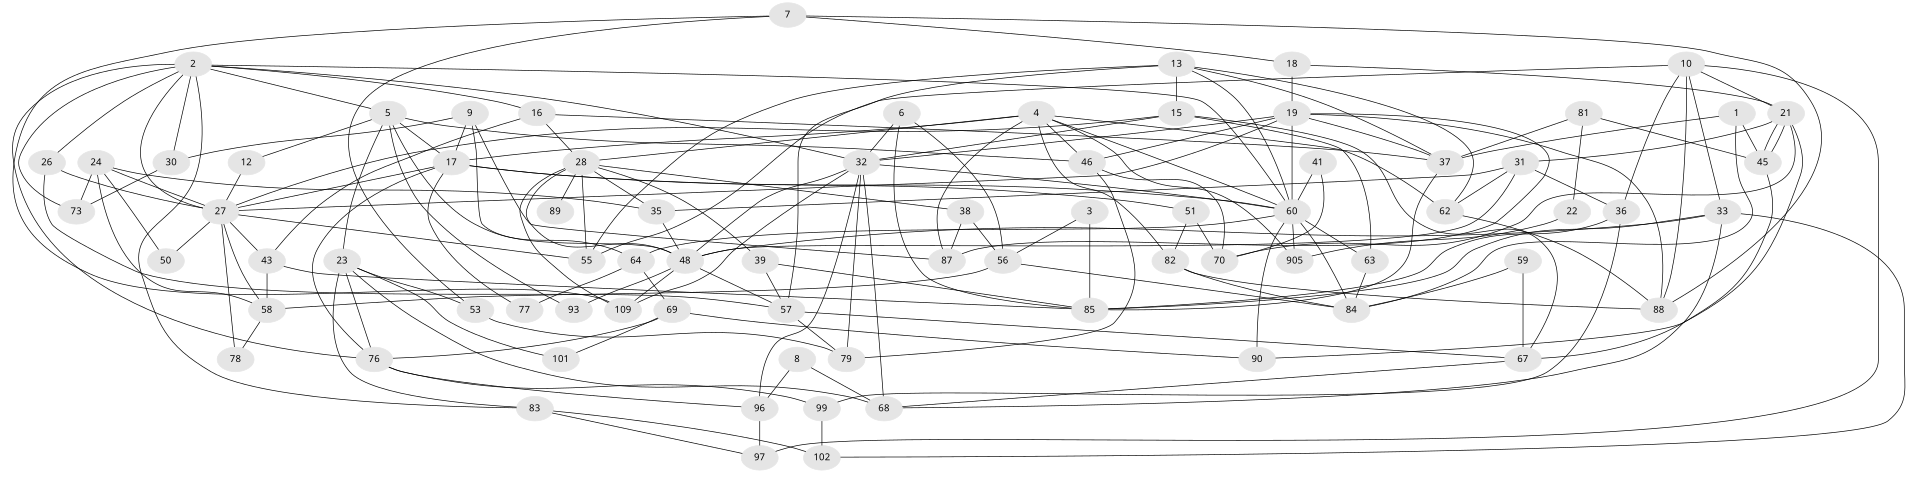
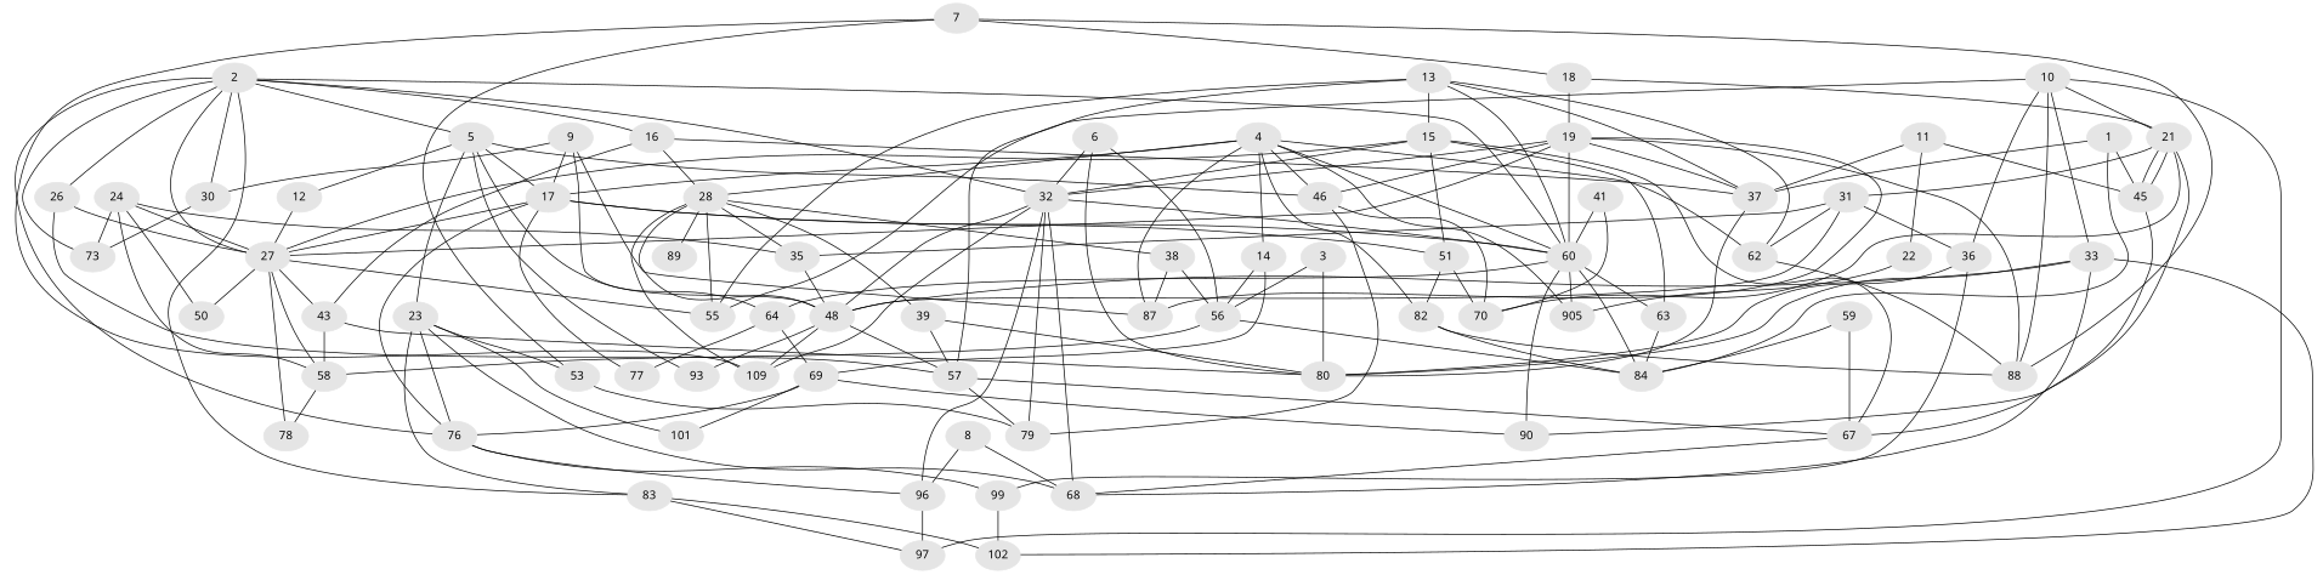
  graph {
    fontname="Noto Sans"
    node [color=gray90 fontname="Noto Sans" style=filled]
    edge [fontname="Noto Sans"]
    37 [super="+49"]
-   80 [label=85]
+   80
    1
    45
    84
    67 [super="+111"]
    2 [super="+42"]
    5 [super="+25"]
    16
    26
    27 [super="+64+108+92"]
    30
    32 [super="+65+106"]
    60 [super="+75+94"]
    73
    83
    n17 [label=76]
    17 [super="+20+107"]
    46
    12
    23 [super="+104"]
    n22 [label=64]
    93
    28 [super="+54"]
    43
    57 [super="+72"]
    55
    50
    58
    78
    109
    68 [super="+91"]
    96
    48 [super="+52"]
    79
    n36 [label=905]
    63
    90
    97
    102
    99
    3
    56
    4 [super="+110+112"]
+   14
    62
    82
    87
    69
    51
    77
    35
    38
    39
    89
    70 [super="+103"]
    88
    53
    101
    6
    7
    18
    21 [super="+44"]
    19 [super="+34"]
    8
    9 [super="+100"]
    10 [super="+40"]
    33 [super="+85"]
    36
    31 [super="+98"]
-   11 [label=81]
+   11
    22
    13 [super="+29+47"]
    15 [super="+74"]
    24
    41
    59
    37 -- 80
    1 -- 37 [weight=2]
    1 -- 45
    1 -- 84
    45 -- 67
    67 -- 68
    2 -- 5
    2 -- 16
    2 -- 26
    2 -- 27
    2 -- 30
    2 -- 32
    2 -- 60
    2 -- 73
    2 -- 83
    2 -- n17
    5 -- 17
    5 -- 46
    5 -- 12
    5 -- 23
    5 -- n22
    5 -- 93
    16 -- 37
    16 -- 28
    16 -- 43
    26 -- 27
    26 -- 57
    27 -- 43
    27 -- 55
    27 -- 50 [weight=2]
    27 -- 58
    27 -- 78
    30 -- 73
    32 -- 60
    32 -- 109
    32 -- 68
    32 -- 96
    32 -- 48 [weight=2]
    32 -- 79
    60 -- 84
    60 -- n22
    60 -- n36
    60 -- 63
    60 -- 90 [weight=2]
    83 -- 97
    83 -- 102
    n17 -- 96
    n17 -- 99
    17 -- 27
    17 -- 60
    17 -- n17
    17 -- 51
    17 -- 77
    46 -- 79
    46 -- 70
    12 -- 27
    23 -- 83
    23 -- n17
    23 -- 68
    23 -- 53
    23 -- 101
    n22 -- 69
    n22 -- 77
    28 -- 55
    28 -- 109
    28 -- 48
    28 -- 35
    28 -- 38
    28 -- 39
    28 -- 89
    43 -- 80
    43 -- 58
    57 -- 67
    57 -- 79
    58 -- 78
    96 -- 97
    48 -- 93
    48 -- 57
    48 -- 109
    63 -- 84
    99 -- 102
    3 -- 80
    3 -- 56
    56 -- 84
    56 -- 58
    4 -- 60
    4 -- 17 [weight=2]
    4 -- 46
    4 -- 28
    4 -- n36
+   4 -- 14
    4 -- 62
    4 -- 82
    4 -- 87
+   14 -- 56
+   14 -- 69
    62 -- 88
    82 -- 84
    82 -- 88
    69 -- n17
    69 -- 90
    69 -- 101
    51 -- 82
    51 -- 70
    35 -- 48
    38 -- 56
    38 -- 87
    39 -- 80
    39 -- 57
    53 -- 79
    6 -- 80
    6 -- 32
    6 -- 56
    7 -- 109
    7 -- 88
    7 -- 53
    7 -- 18
    18 -- 21
    18 -- 19
    21 -- 45
    21 -- 45
    21 -- 90
    21 -- 70
    21 -- 31
    19 -- 37
    19 -- 27
    19 -- 32
    19 -- 60 [weight=2]
    19 -- 46
    19 -- 87
    19 -- 88
    8 -- 68
    8 -- 96
    9 -- 30
    9 -- 17
    9 -- 48
    9 -- 87
    10 -- 55
    10 -- 97
    10 -- 88
    10 -- 21
    10 -- 33
    10 -- 36
    33 -- 80
    33 -- 68
    33 -- 48
    33 -- 102
    36 -- 80
    36 -- 99
    31 -- 48
    31 -- 62
    31 -- 35
    31 -- 36
    11 -- 37
    11 -- 45
    11 -- 22
    22 -- n36
    13 -- 37
    13 -- 60
    13 -- 57 [weight=2]
    13 -- 55
    13 -- 62
    13 -- 15
    15 -- 67
    15 -- 27
    15 -- 32
    15 -- 63
+   15 -- 51
    24 -- 27
    24 -- 73
    24 -- 50
    24 -- 58
    24 -- 35
    41 -- 60
    41 -- 70
    59 -- 84
    59 -- 67
  }
